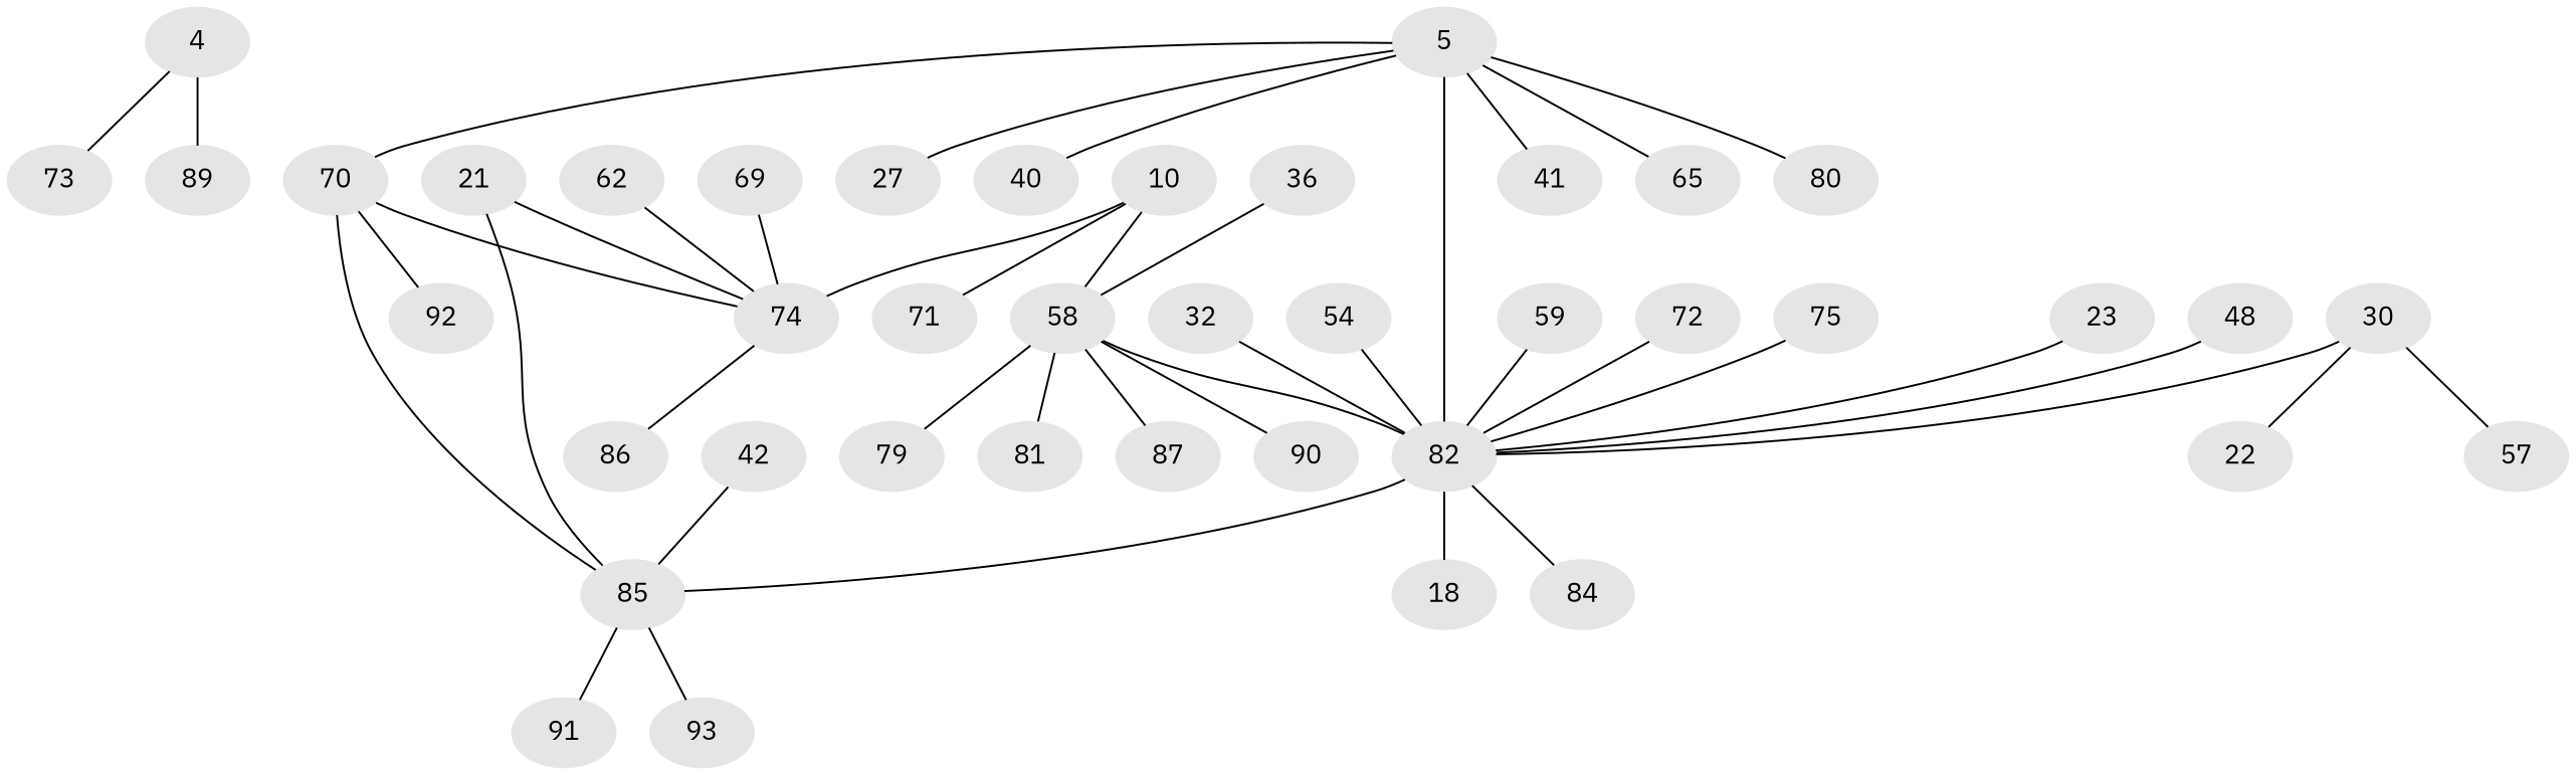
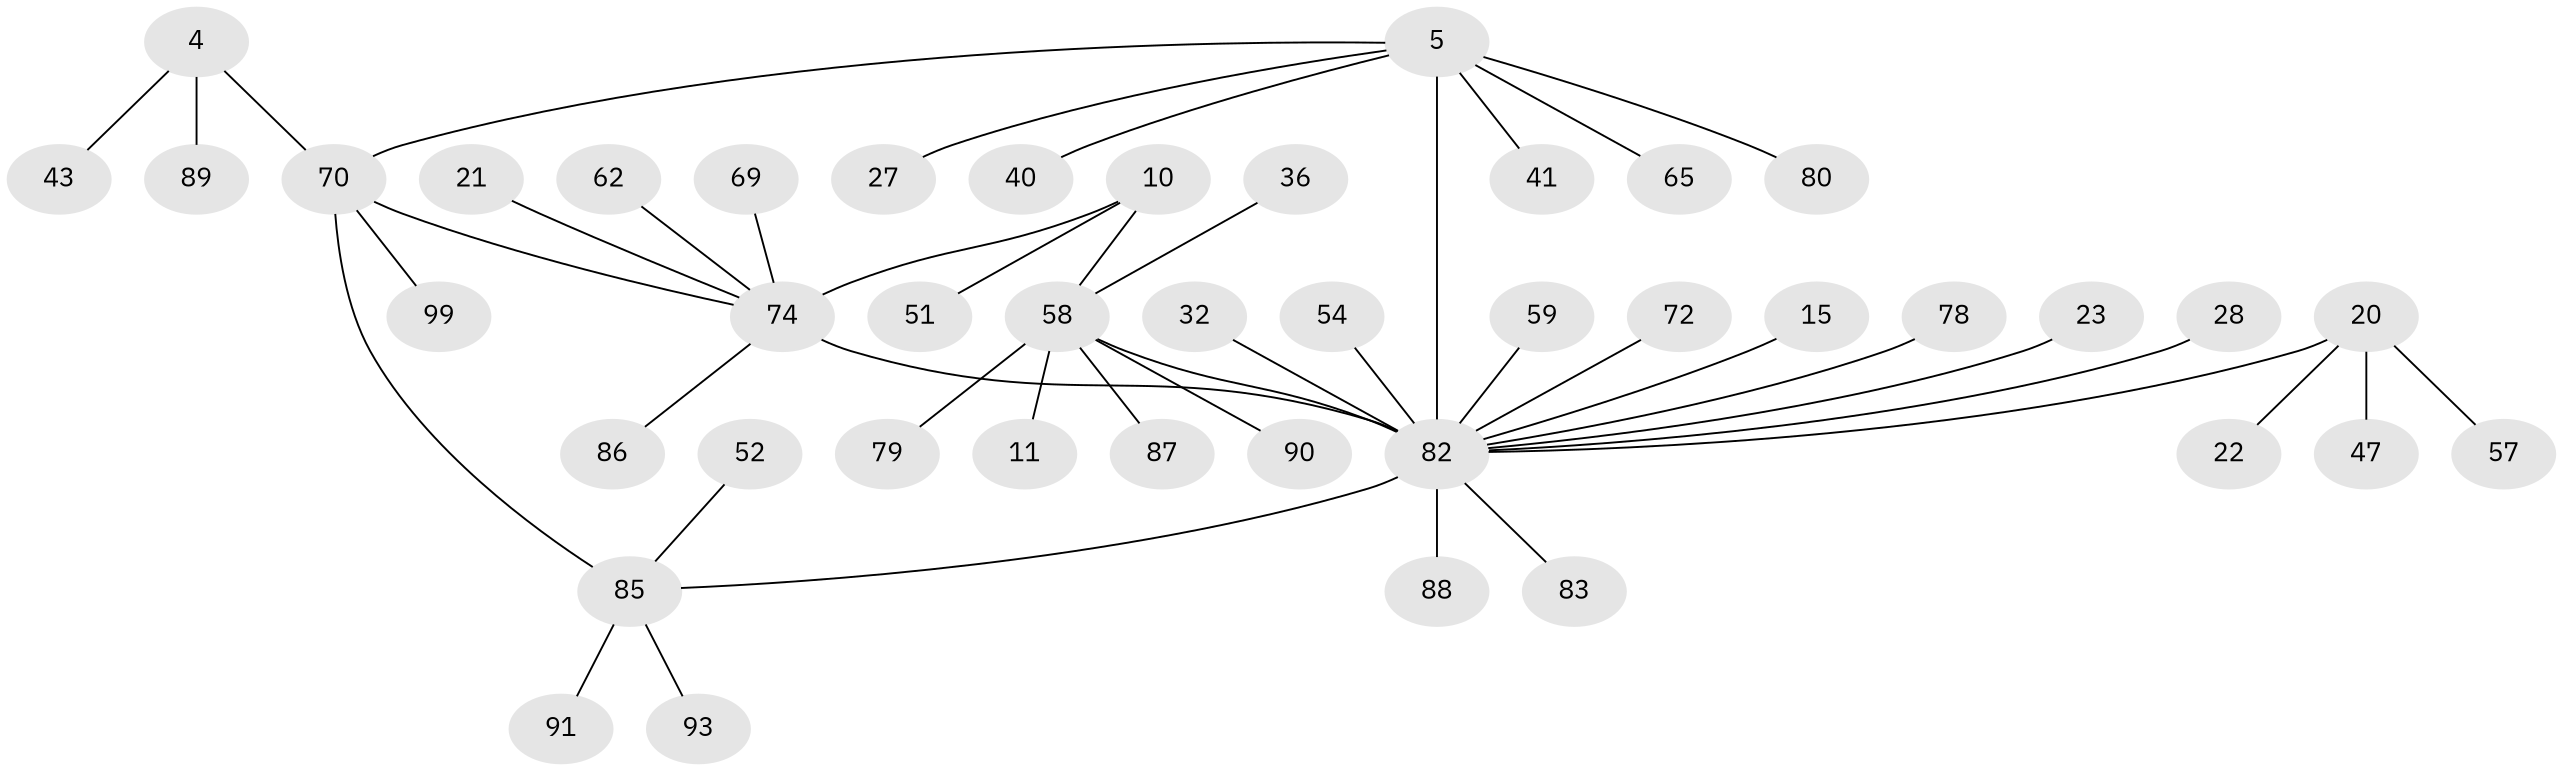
  graph {
    fontname="IBM Plex Sans"
    node [color=gray90 fontname="IBM Plex Sans" style=filled]
    edge [fontname="IBM Plex Sans"]
    4 [super="+1"]
    70 [super="+68+56"]
-   73
+   73 [label=43]
    89 [super="+33"]
    58 [super="+3+26+35"]
    82 [super="+45+8+18"]
    79 [super="+76"]
-   81 [super="+48"]
+   81 [super="+48" label=11]
    87
    90
    74 [super="+49+37"]
    85 [super="+67+77"]
-   92
+   92 [label=99]
    n14 [label=5 super="+5"]
    27
    40
    41
    65
    80
-   84
-   88 [super="+43+69" label=18]
+   84 [label=83]
+   88 [super="+43+69"]
    10 [super="+9"]
-   71
+   71 [label=51]
    86 [super="+83"]
-   20 [super="+19" label=30]
+   20 [super="+19"]
    22
+   47
    57 [super="+21"]
    23
-   28 [label=48]
+   28
    32
    36
    n33 [label=21]
    91
    93 [super="+53"]
-   52 [label=42]
+   52
    54
    59
    n39 [label=69]
    62
    72 [super="+29"]
-   75
+   75 [label=15]
+   78
+   4 -- 70
    4 -- 73
    4 -- 89
    70 -- 74
    70 -- 85 [weight=4]
    70 -- 92
    58 -- 82 [weight=3]
    58 -- 79
    58 -- 81
    58 -- 87
    58 -- 90
    82 -- 85 [weight=4]
    82 -- 84
    82 -- 88 [weight=2]
+   74 -- 82 [weight=2]
    74 -- 86
    85 -- 91
    85 -- 93
    n14 -- 70
    n14 -- 82 [weight=5]
    n14 -- 27
    n14 -- 40
    n14 -- 41
    n14 -- 65
    n14 -- 80
    10 -- 58
    10 -- 74 [weight=4]
    10 -- 71
    20 -- 82 [weight=4]
    20 -- 22
+   20 -- 47
    20 -- 57
    23 -- 82
    28 -- 82
    32 -- 82
    36 -- 58
    n33 -- 74
-   n33 -- 85
    52 -- 85
    54 -- 82
    59 -- 82
    n39 -- 74
    62 -- 74
    72 -- 82
    75 -- 82
+   78 -- 82
  }
